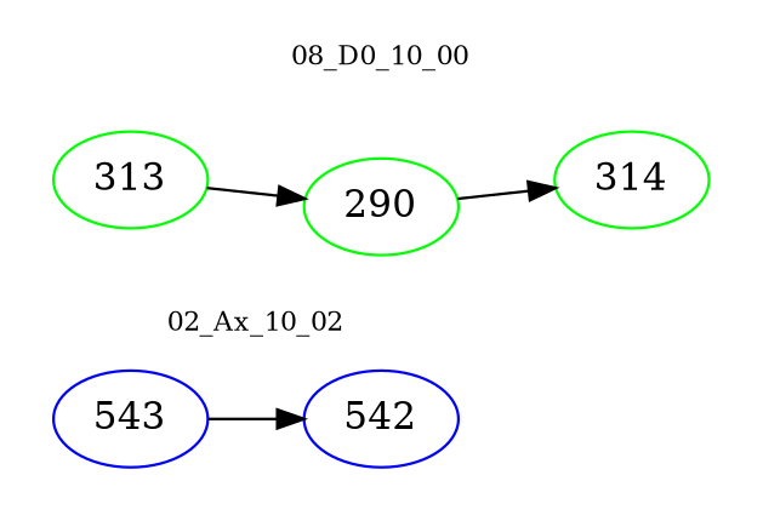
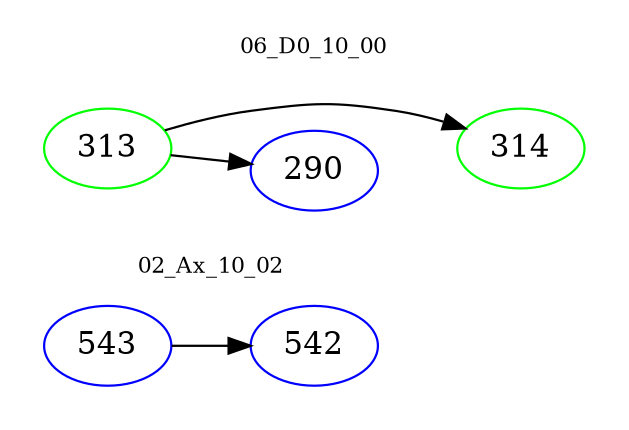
  digraph {
    rankdir=LR
    node [color=blue]
    edge [color=black]
    n1 [label=543]
    n2 [label=542]
    n3 [color=green label=313]
-   n4 [color=green label=290]
+   n4 [label=290]
    n5 [color=green label=314]
    subgraph cluster_1 {
      color=white
      fontsize=10
      label="02_Ax_10_02"
      n1
      n2
    }
    subgraph cluster_2 {
      color=white
      fontsize=10
-     label="08_D0_10_00"
+     label="06_D0_10_00"
      n3
      n4
      n5
    }
    n1 -> n2
    n3 -> n4
-   n4 -> n5
+   n3 -> n5
  }
